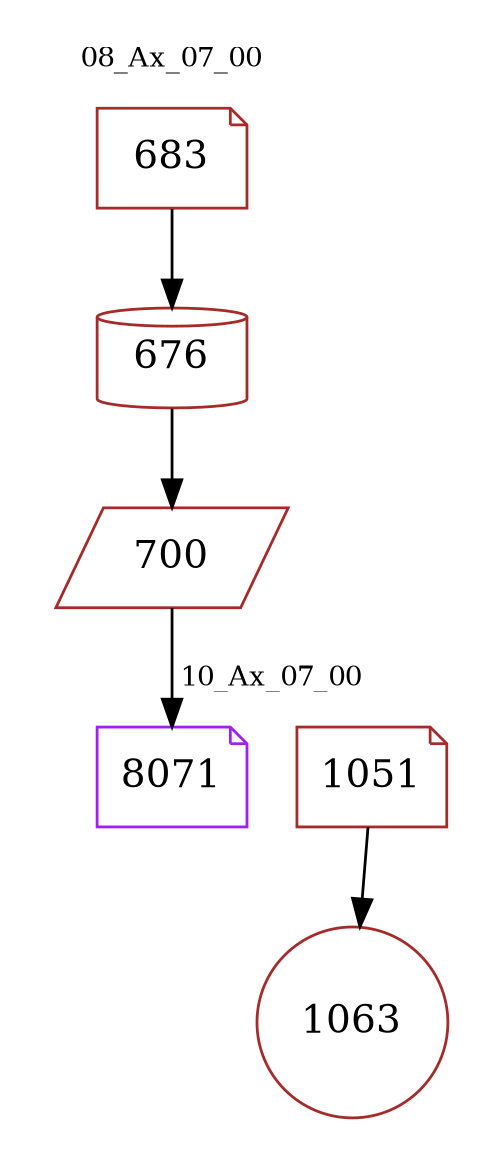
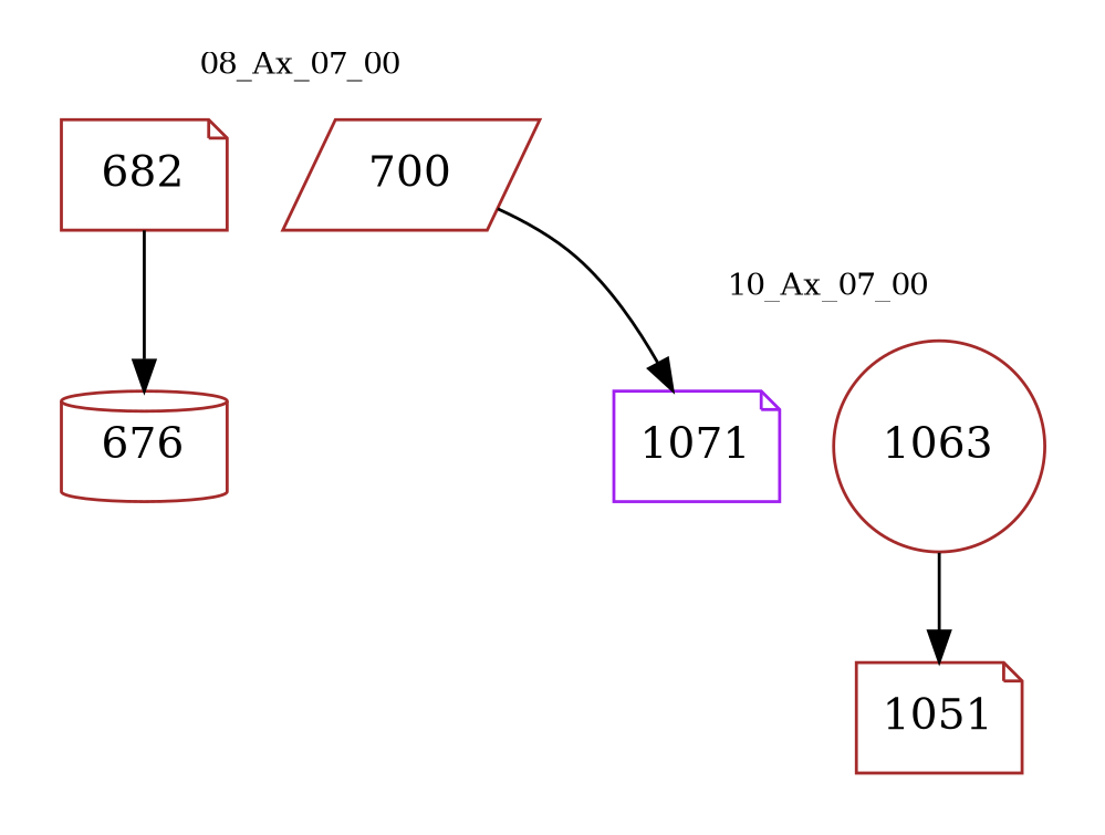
  digraph {
    node [color=brown shape=note]
    edge [color=black]
    n1 [label=1063 shape=circle]
    n2 [label=1051]
-   n3 [color=purple label=8071]
-   n4 [label=683]
+   n3 [color=purple label=1071]
+   n4 [label=682]
    n5 [label=676 shape=cylinder]
    n6 [label=700 shape=parallelogram]
    subgraph cluster_1 {
      color=white
      fontsize=10
      label="10_Ax_07_00"
      n1
      n2
      n3
    }
    subgraph cluster_2 {
      color=white
      fontsize=10
      label="08_Ax_07_00"
      n4
      n5
      n6
    }
-   n2 -> n1
+   n1 -> n2
    n4 -> n5
-   n5 -> n6
    n6 -> n3
  }
